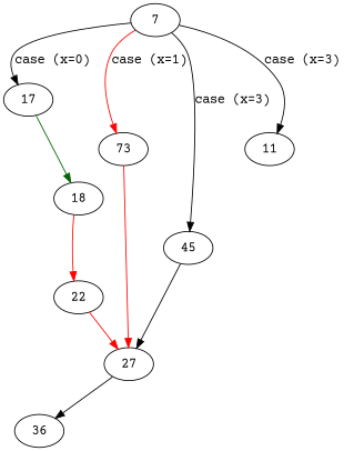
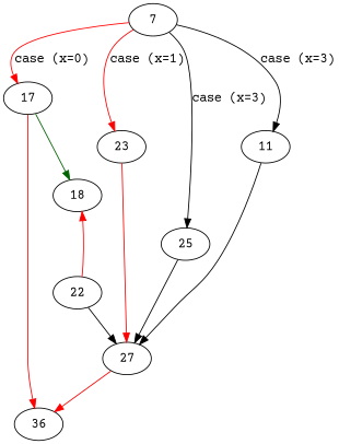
  strict digraph {
    fontname="Courier Prime"
    node [fontname="Courier Prime"]
    edge [fontname="Courier Prime"]
    7 [entry=true]
    n2 [label=17]
-   23 [label=73]
-   25 [label=45]
+   23
+   25
    11
    18
    36
    27
    22
-   7 -> n2 [cond="case (x=0)" label="case (x=0)"]
+   7 -> n2 [cond="case (x=0)" label="case (x=0)" color=red]
    7 -> 23 [color=red cond="case (x=1)" label="case (x=1)"]
    7 -> 25 [cond="case (x=3)" label="case (x=3)"]
    7 -> 11 [cond="default case" label="case (x=3)"]
    n2 -> 18 [color=darkgreen cond=true]
+   n2 -> 36 [color=red cond=false]
    23 -> 27 [color=red]
    25 -> 27
-   18 -> 22 [color=red cond=false]
-   27 -> 36
-   22 -> 27 [color=red]
+   11 -> 27
+   22 -> 18 [color=red cond=false]
+   27 -> 36 [color=red]
+   22 -> 27
  }
